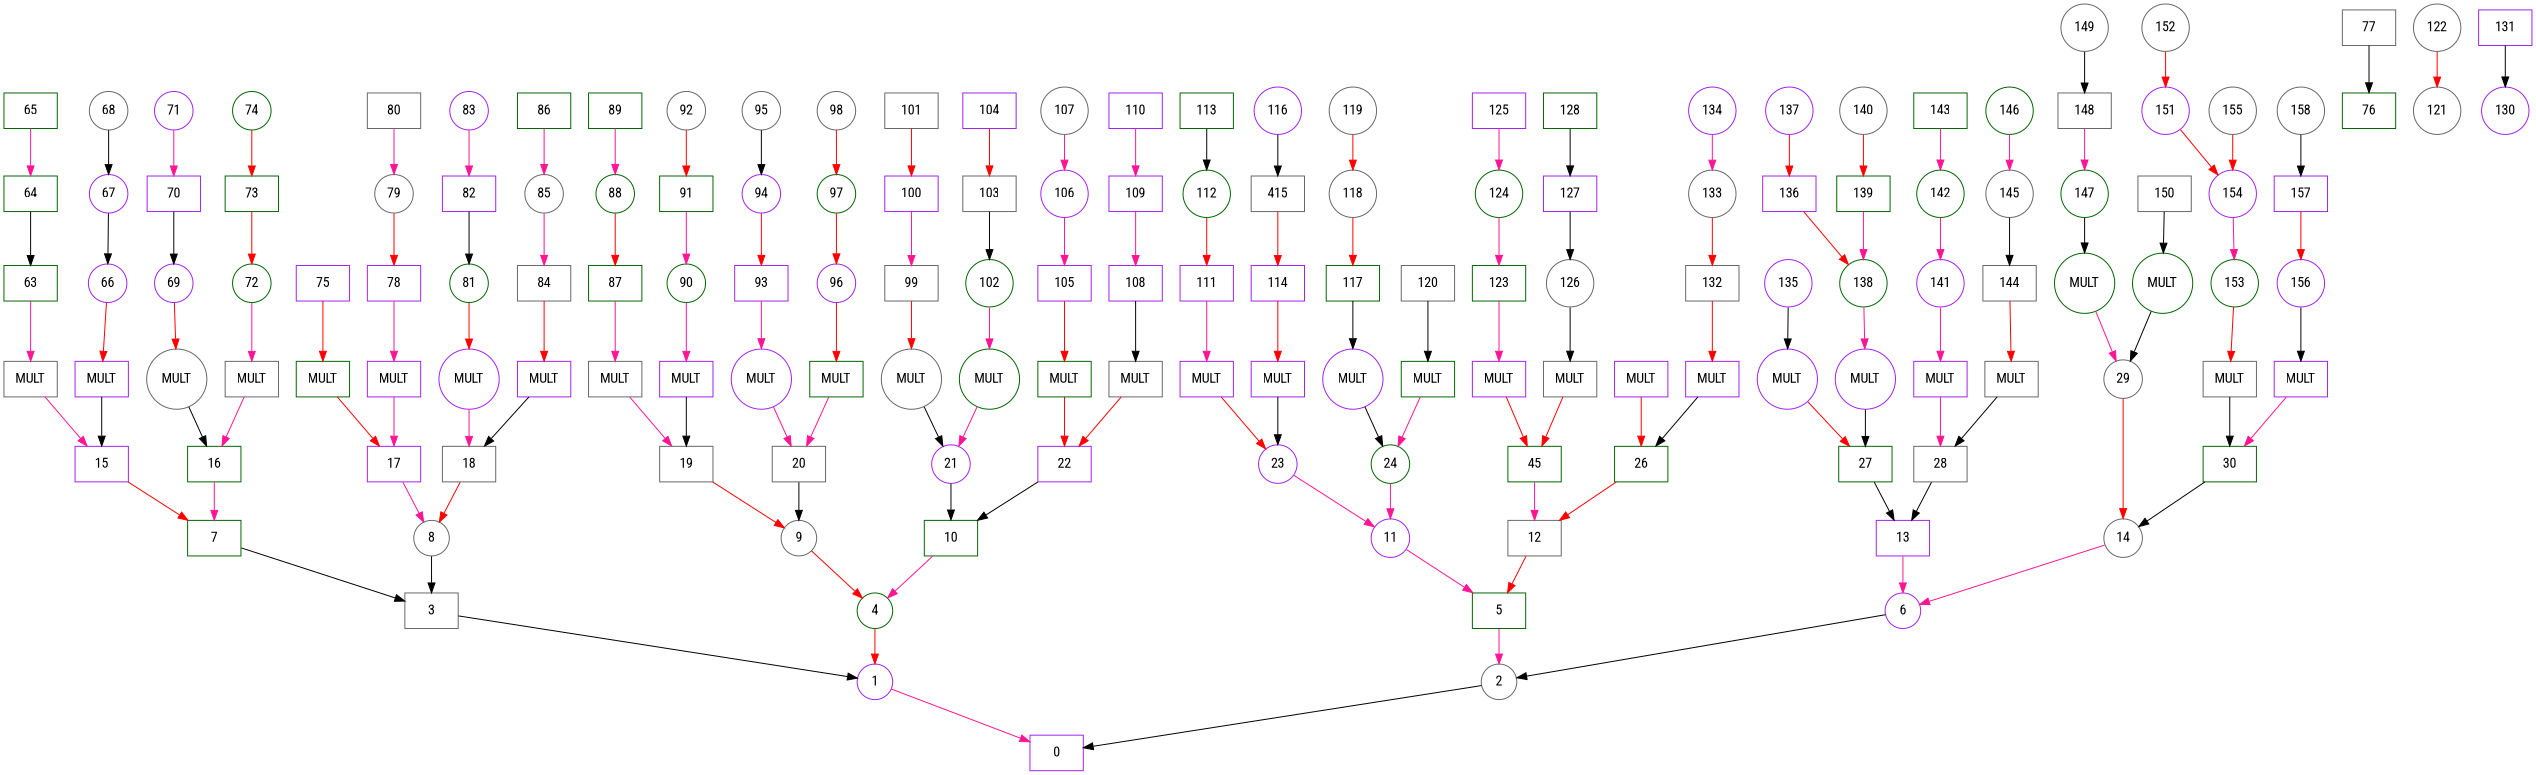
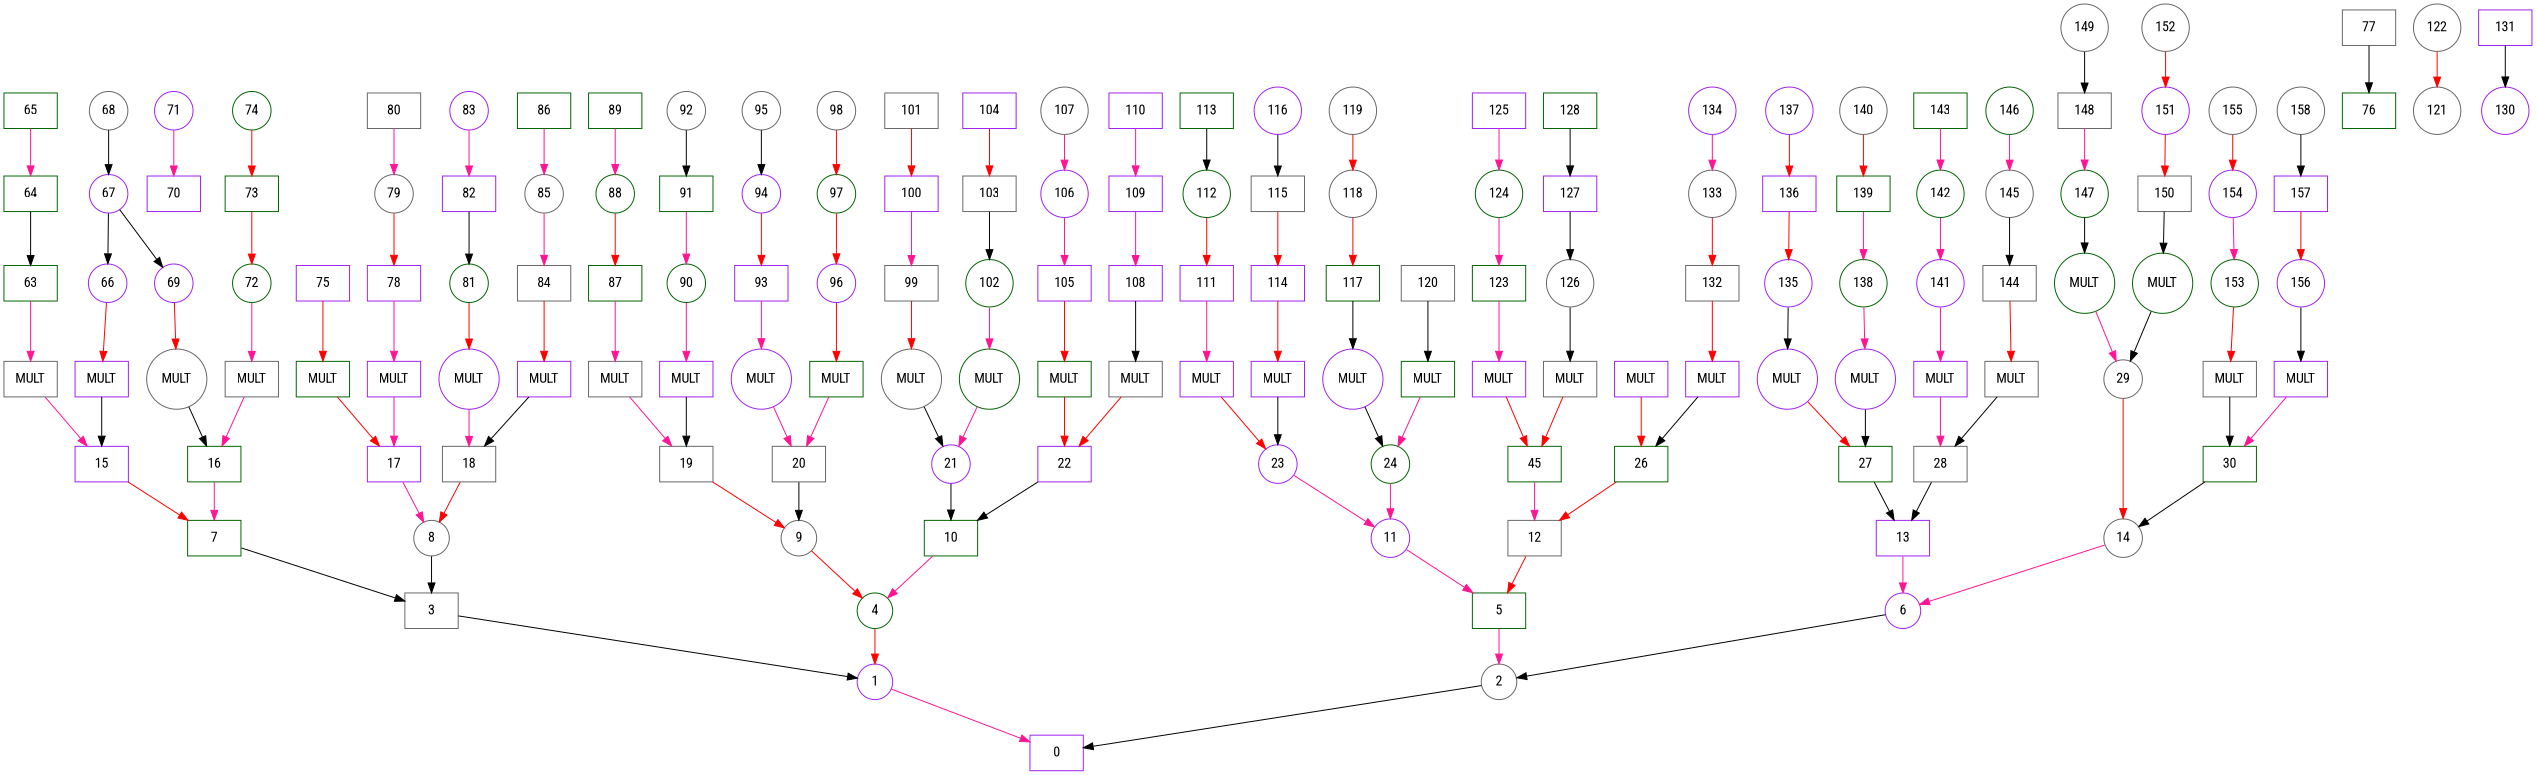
  strict digraph {
    fontname="Roboto Condensed"
    node [color=purple fontname="Roboto Condensed" shape=box]
    edge [color=deeppink fontname="Roboto Condensed"]
    1 [shape=circle]
    0
    2 [color=gray40 shape=circle]
    3 [color=gray40]
    4 [color=darkgreen shape=circle]
    5 [color=darkgreen]
    6 [shape=circle]
    7 [color=darkgreen]
    8 [color=gray40 shape=circle]
    9 [color=gray40 shape=circle]
    10 [color=darkgreen]
    11 [shape=circle]
    12 [color=gray40]
    13
    14 [color=gray40 shape=circle]
    15
    16 [color=darkgreen]
    17
    18 [color=gray40]
    19 [color=gray40]
    20 [color=gray40]
    21 [shape=circle]
    22
    23 [shape=circle]
    24 [color=darkgreen shape=circle]
    n26 [color=darkgreen label=45]
    26 [color=darkgreen]
    27 [color=darkgreen]
    28 [color=gray40]
    29 [color=gray40 shape=circle]
    30 [color=darkgreen]
    n32 [color=gray40 label=MULT]
    n33 [label=MULT]
    n34 [color=gray40 label=MULT shape=circle]
    n35 [color=gray40 label=MULT]
    n36 [color=darkgreen label=MULT]
    n37 [label=MULT]
    n38 [label=MULT shape=circle]
    n39 [label=MULT]
    n40 [color=gray40 label=MULT]
    n41 [label=MULT]
    n42 [label=MULT shape=circle]
    n43 [color=darkgreen label=MULT]
    n44 [color=gray40 label=MULT shape=circle]
    n45 [color=darkgreen label=MULT shape=circle]
    n46 [color=darkgreen label=MULT]
    n47 [color=gray40 label=MULT]
    n48 [label=MULT]
    n49 [label=MULT]
    n50 [label=MULT shape=circle]
    n51 [color=darkgreen label=MULT]
    n52 [label=MULT]
    n53 [color=gray40 label=MULT]
    n54 [label=MULT]
    n55 [label=MULT]
    n56 [label=MULT shape=circle]
    n57 [label=MULT shape=circle]
    n58 [label=MULT]
    n59 [color=gray40 label=MULT]
    n60 [color=darkgreen label=MULT shape=circle]
    n61 [color=darkgreen label=MULT shape=circle]
    n62 [color=gray40 label=MULT]
    n63 [label=MULT]
    63 [color=darkgreen]
    64 [color=darkgreen]
    65 [color=darkgreen]
    66 [shape=circle]
    67 [shape=circle]
    68 [color=gray40 shape=circle]
    69 [shape=circle]
    70
    71 [shape=circle]
    72 [color=darkgreen shape=circle]
    73 [color=darkgreen]
    74 [color=darkgreen shape=circle]
    75
    76 [color=darkgreen]
    77 [color=gray40]
    78
    79 [color=gray40 shape=circle]
    80 [color=gray40]
    81 [color=darkgreen shape=circle]
    82
    83 [shape=circle]
    84 [color=gray40]
    85 [color=gray40 shape=circle]
    86 [color=darkgreen]
    87 [color=darkgreen]
    88 [color=darkgreen shape=circle]
    89 [color=darkgreen]
    90 [color=darkgreen shape=circle]
    91 [color=darkgreen]
    92 [color=gray40 shape=circle]
    93
    94 [shape=circle]
    95 [color=gray40 shape=circle]
    96 [shape=circle]
    97 [color=darkgreen shape=circle]
    98 [color=gray40 shape=circle]
    99 [color=gray40]
    100
    101 [color=gray40]
    102 [color=darkgreen shape=circle]
    103 [color=gray40]
    104
    105
    106 [shape=circle]
    107 [color=gray40 shape=circle]
    108
    109
    110
    111
    112 [color=darkgreen shape=circle]
    113 [color=darkgreen]
    114
-   115 [color=gray40 label=415]
+   115 [color=gray40]
    116 [shape=circle]
    117 [color=darkgreen]
    118 [color=gray40 shape=circle]
    119 [color=gray40 shape=circle]
    120 [color=gray40]
    121 [color=gray40 shape=circle]
    122 [color=gray40 shape=circle]
    123 [color=darkgreen]
    124 [color=darkgreen shape=circle]
    125
    126 [color=gray40 shape=circle]
    127
    128 [color=darkgreen]
    130 [shape=circle]
    131
    132 [color=gray40]
    133 [color=gray40 shape=circle]
    134 [shape=circle]
    135 [shape=circle]
    136
    137 [shape=circle]
    138 [color=darkgreen shape=circle]
    139 [color=darkgreen]
    140 [color=gray40 shape=circle]
    141 [shape=circle]
    142 [color=darkgreen shape=circle]
    143 [color=darkgreen]
    144 [color=gray40]
    145 [color=gray40 shape=circle]
    146 [color=darkgreen shape=circle]
    147 [color=darkgreen shape=circle]
    148 [color=gray40]
    149 [color=gray40 shape=circle]
    150 [color=gray40]
    151 [shape=circle]
    152 [color=gray40 shape=circle]
    153 [color=darkgreen shape=circle]
    154 [shape=circle]
    155 [color=gray40 shape=circle]
    156 [shape=circle]
    157
    158 [color=gray40 shape=circle]
    1 -> 0
    2 -> 0 [color=black]
    3 -> 1 [color=black]
    4 -> 1 [color=red]
    5 -> 2
    6 -> 2 [color=black]
    7 -> 3 [color=black]
    8 -> 3 [color=black]
    9 -> 4 [color=red]
    10 -> 4
    11 -> 5
    12 -> 5 [color=red]
    13 -> 6
    14 -> 6
    15 -> 7 [color=red]
    16 -> 7
    17 -> 8
    18 -> 8 [color=red]
    19 -> 9 [color=red]
    20 -> 9 [color=black]
    21 -> 10 [color=black]
    22 -> 10 [color=black]
    23 -> 11
    24 -> 11
    n26 -> 12
    26 -> 12 [color=red]
    27 -> 13 [color=black]
    28 -> 13 [color=black]
    29 -> 14 [color=red]
    30 -> 14 [color=black]
    n32 -> 15
    n33 -> 15 [color=black]
    n34 -> 16 [color=black]
    n35 -> 16
    n36 -> 17 [color=red]
    n37 -> 17
    n38 -> 18
    n39 -> 18 [color=black]
    n40 -> 19
    n41 -> 19 [color=black]
    n42 -> 20
    n43 -> 20
    n44 -> 21 [color=black]
    n45 -> 21
    n46 -> 22 [color=red]
    n47 -> 22 [color=red]
    n48 -> 23 [color=red]
    n49 -> 23 [color=black]
    n50 -> 24 [color=black]
    n51 -> 24
    n52 -> n26 [color=red]
    n53 -> n26 [color=red]
    n54 -> 26 [color=red]
    n55 -> 26 [color=black]
    n56 -> 27 [color=red]
    n57 -> 27 [color=black]
    n58 -> 28
    n59 -> 28 [color=black]
    n60 -> 29
    n61 -> 29 [color=black]
    n62 -> 30 [color=black]
    n63 -> 30
    63 -> n32
    64 -> 63 [color=black]
    65 -> 64
    66 -> n33 [color=red]
    67 -> 66 [color=black]
    68 -> 67 [color=black]
    69 -> n34 [color=red]
-   70 -> 69 [color=black]
+   67 -> 69 [color=black]
    71 -> 70
    72 -> n35
    73 -> 72 [color=red]
    74 -> 73 [color=red]
    75 -> n36 [color=red]
    77 -> 76 [color=black]
    78 -> n37
    79 -> 78 [color=red]
    80 -> 79
    81 -> n38 [color=red]
    82 -> 81 [color=black]
    83 -> 82
    84 -> n39 [color=red]
    85 -> 84
    86 -> 85
    87 -> n40
    88 -> 87 [color=red]
    89 -> 88
    90 -> n41
    91 -> 90
-   92 -> 91 [color=red]
+   92 -> 91 [color=black]
    93 -> n42
    94 -> 93 [color=red]
    95 -> 94 [color=black]
    96 -> n43 [color=red]
    97 -> 96 [color=red]
    98 -> 97 [color=red]
    99 -> n44 [color=red]
    100 -> 99
    101 -> 100 [color=red]
    102 -> n45
    103 -> 102 [color=black]
    104 -> 103 [color=red]
    105 -> n46 [color=red]
    106 -> 105
    107 -> 106
    108 -> n47 [color=black]
    109 -> 108
    110 -> 109
    111 -> n48
    112 -> 111 [color=red]
    113 -> 112 [color=black]
    114 -> n49 [color=red]
    115 -> 114 [color=red]
    116 -> 115 [color=black]
    117 -> n50 [color=black]
    118 -> 117 [color=red]
    119 -> 118 [color=red]
    120 -> n51 [color=black]
    122 -> 121 [color=red]
    123 -> n52
    124 -> 123
    125 -> 124
    126 -> n53 [color=black]
    127 -> 126 [color=black]
    128 -> 127 [color=black]
    131 -> 130 [color=black]
    132 -> n55 [color=red]
    133 -> 132 [color=red]
    134 -> 133
    135 -> n56 [color=black]
-   136 -> 138 [color=red]
+   136 -> 135 [color=red]
    137 -> 136 [color=red]
    138 -> n57
    139 -> 138
    140 -> 139 [color=red]
    141 -> n58
    142 -> 141
    143 -> 142
    144 -> n59 [color=red]
    145 -> 144 [color=black]
    146 -> 145
    147 -> n60 [color=black]
    148 -> 147
    149 -> 148 [color=black]
    150 -> n61 [color=black]
-   151 -> 154 [color=red]
+   151 -> 150 [color=red]
    152 -> 151 [color=red]
    153 -> n62 [color=red]
    154 -> 153
    155 -> 154 [color=red]
    156 -> n63 [color=black]
    157 -> 156 [color=red]
    158 -> 157 [color=black]
  }
